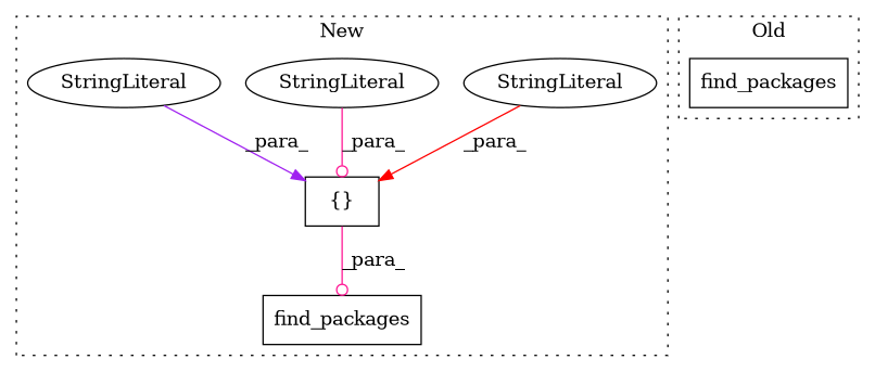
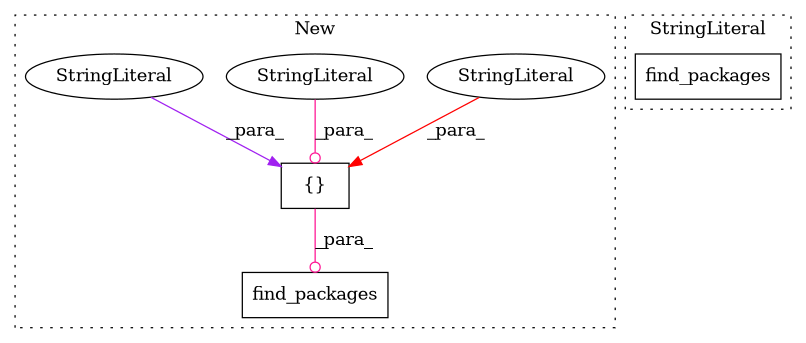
  digraph {
    node [a=45 shape=box]
    edge [color=deeppink arrowhead=odot]
    n1 [a=32 l="14,1" label=find_packages s="974,1041"]
    n2 [a=4 l="1,1" label="{}" s="1000,1040"]
    n3 [l=9 label=StringLiteral s=1023 shape=ellipse]
    n4 [l=7 label=StringLiteral s=1033 shape=ellipse]
    n5 [l=11 label=StringLiteral s=1011 shape=ellipse]
    n6 [a=32 l=15 label=find_packages s=974]
    subgraph cluster_1 {
      label=New
      style=dotted
      n1
      n2
      n3
      n4
      n5
    }
    subgraph cluster_2 {
-     label=Old
+     label=StringLiteral
      style=dotted
      n6
    }
    n2 -> n1 [label=_para_]
    n3 -> n2 [label=_para_ color=red arrowhead=normal]
    n4 -> n2 [label=_para_]
    n5 -> n2 [label=_para_ color=purple arrowhead=normal]
  }
